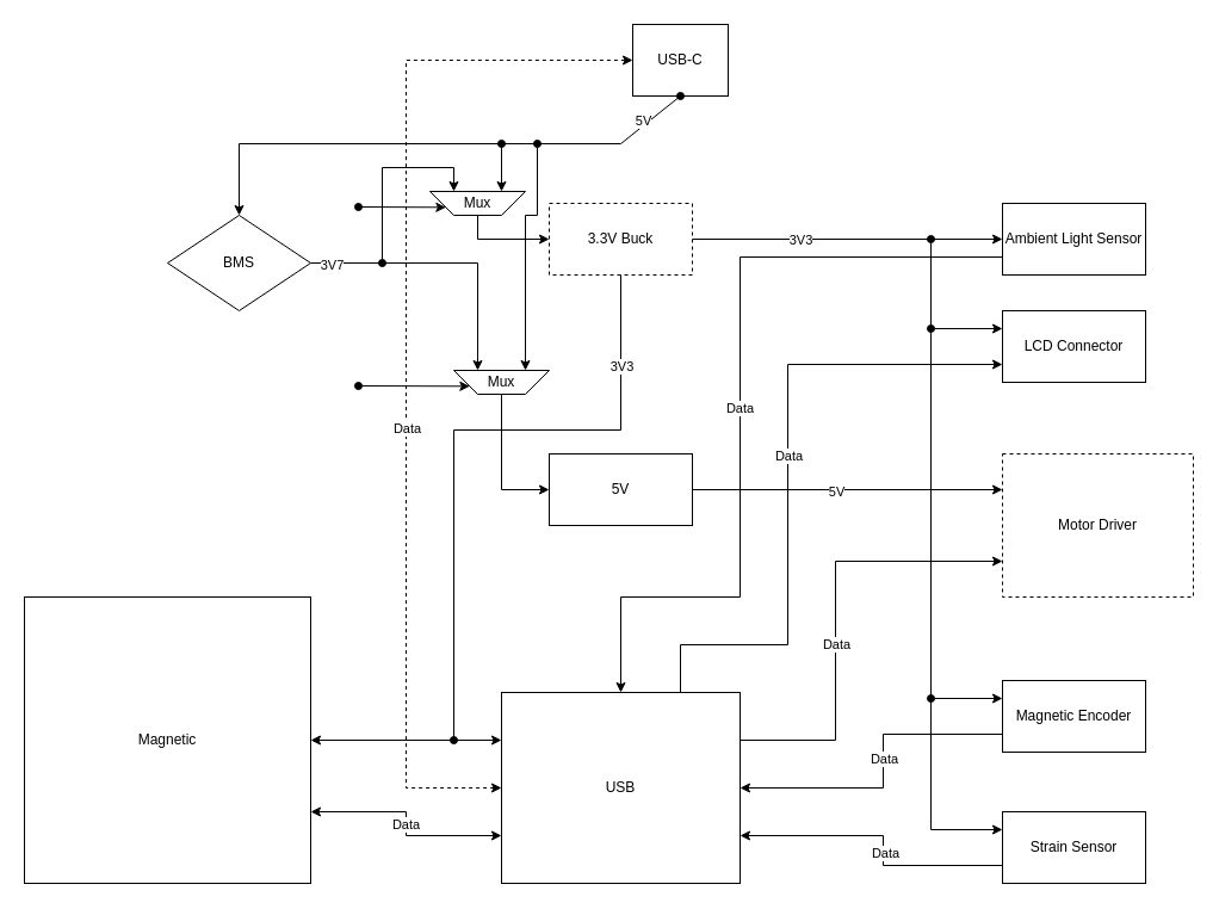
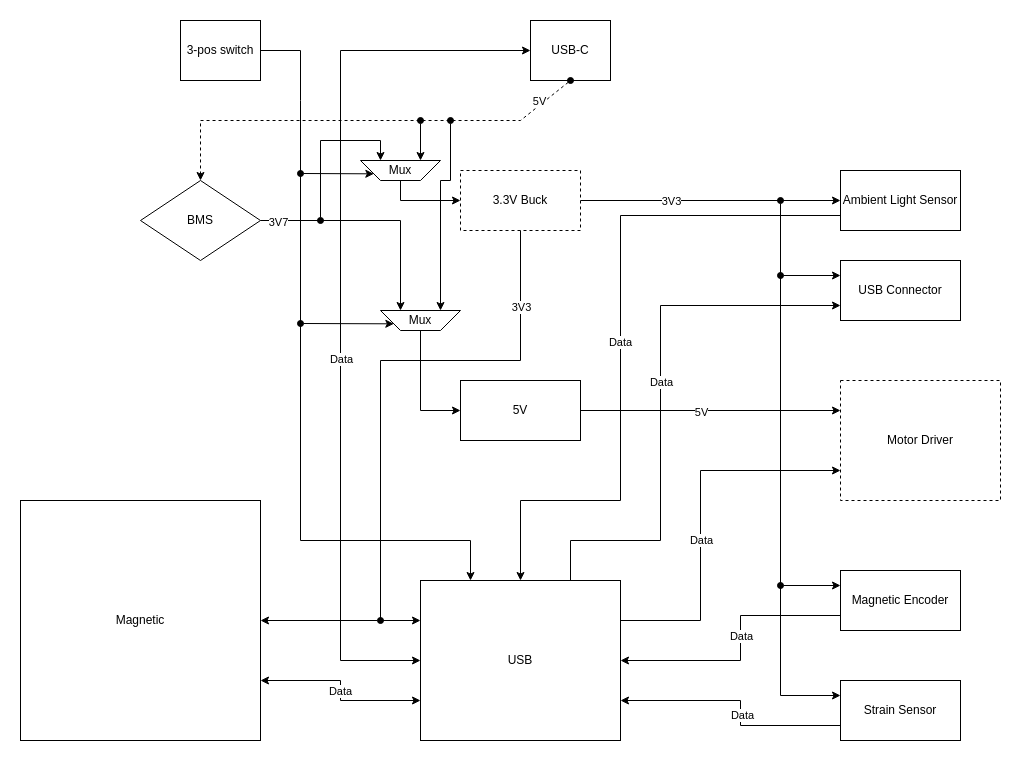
  <mxCell id="0" />
  <mxCell id="1" parent="0" />
  <mxCell id="2" value="USB-C" style="rounded=0;whiteSpace=wrap;html=1;" parent="1" vertex="1"><mxGeometry x="530" y="20" width="80" height="60" as="geometry" /></mxCell>
+ <mxCell id="3" value="3-pos switch" style="rounded=0;whiteSpace=wrap;html=1;" parent="1" vertex="1"><mxGeometry x="180" y="20" width="80" height="60" as="geometry" /></mxCell>
  <mxCell id="4" value="USB" style="rounded=0;whiteSpace=wrap;html=1;" parent="1" vertex="1"><mxGeometry x="420" y="580" width="200" height="160" as="geometry" /></mxCell>
  <mxCell id="5" value="Magnetic" style="rounded=0;whiteSpace=wrap;html=1;" parent="1" vertex="1"><mxGeometry x="20" y="500" width="240" height="240" as="geometry" /></mxCell>
  <mxCell id="6" value="Motor Driver" style="rounded=0;whiteSpace=wrap;html=1;dashed=1;" parent="1" vertex="1"><mxGeometry x="840" y="380" width="160" height="120" as="geometry" /></mxCell>
- <mxCell id="7" value="LCD Connector" style="rounded=0;whiteSpace=wrap;html=1;" parent="1" vertex="1"><mxGeometry x="840" y="260" width="120" height="60" as="geometry" /></mxCell>
+ <mxCell id="7" value="USB Connector" style="rounded=0;whiteSpace=wrap;html=1;" parent="1" vertex="1"><mxGeometry x="840" y="260" width="120" height="60" as="geometry" /></mxCell>
  <mxCell id="8" value="Magnetic Encoder" style="rounded=0;whiteSpace=wrap;html=1;" parent="1" vertex="1"><mxGeometry x="840" y="570" width="120" height="60" as="geometry" /></mxCell>
  <mxCell id="9" value="Ambient Light Sensor" style="rounded=0;whiteSpace=wrap;html=1;" parent="1" vertex="1"><mxGeometry x="840" y="170" width="120" height="60" as="geometry" /></mxCell>
  <mxCell id="10" value="Strain Sensor" style="rounded=0;whiteSpace=wrap;html=1;" parent="1" vertex="1"><mxGeometry x="840" y="680" width="120" height="60" as="geometry" /></mxCell>
  <mxCell id="11" value="3.3V Buck" style="rounded=0;whiteSpace=wrap;html=1;dashed=1;" parent="1" vertex="1"><mxGeometry x="460" y="170" width="120" height="60" as="geometry" /></mxCell>
  <mxCell id="12" value="BMS" style="rhombus;whiteSpace=wrap;html=1;" parent="1" vertex="1"><mxGeometry x="140" y="180" width="120" height="80" as="geometry" /></mxCell>
- <mxCell id="13" value="" style="endArrow=classic;html=1;rounded=0;entryX=0.5;entryY=0;entryDx=0;entryDy=0;startArrow=oval;startFill=1;exitX=0.5;exitY=1;exitDx=0;exitDy=0;" parent="1" source="2" target="12" edge="1"><mxGeometry width="50" height="50" relative="1" as="geometry"><mxPoint x="520" y="140" as="sourcePoint" /><mxPoint x="220" y="160" as="targetPoint" /><Array as="points"><mxPoint x="520" y="120" /><mxPoint x="200" y="120" /></Array></mxGeometry></mxCell>
+ <mxCell id="13" value="" style="endArrow=classic;html=1;rounded=0;entryX=0.5;entryY=0;entryDx=0;entryDy=0;startArrow=oval;startFill=1;exitX=0.5;exitY=1;exitDx=0;exitDy=0;dashed=1;" parent="1" source="2" target="12" edge="1"><mxGeometry width="50" height="50" relative="1" as="geometry"><mxPoint x="520" y="140" as="sourcePoint" /><mxPoint x="220" y="160" as="targetPoint" /><Array as="points"><mxPoint x="520" y="120" /><mxPoint x="200" y="120" /></Array></mxGeometry></mxCell>
  <mxCell id="14" value="5V" style="edgeLabel;html=1;align=center;verticalAlign=middle;resizable=0;points=[];" parent="13" vertex="1" connectable="0"><mxGeometry x="-0.505" y="-1" relative="1" as="geometry"><mxPoint x="64" y="-19" as="offset" /></mxGeometry></mxCell>
  <mxCell id="15" value="" style="endArrow=classic;startArrow=classic;html=1;rounded=0;exitX=1;exitY=0.75;exitDx=0;exitDy=0;entryX=0;entryY=0.75;entryDx=0;entryDy=0;" parent="1" source="5" target="4" edge="1"><mxGeometry width="50" height="50" relative="1" as="geometry"><mxPoint x="460" y="700" as="sourcePoint" /><mxPoint x="510" y="650" as="targetPoint" /><Array as="points"><mxPoint x="340" y="680" /><mxPoint x="340" y="700" /></Array></mxGeometry></mxCell>
  <mxCell id="16" value="Data" style="edgeLabel;html=1;align=center;verticalAlign=middle;resizable=0;points=[];" parent="15" vertex="1" connectable="0"><mxGeometry x="0.015" y="-1" relative="1" as="geometry"><mxPoint y="-1" as="offset" /></mxGeometry></mxCell>
  <mxCell id="17" value="" style="endArrow=classic;html=1;rounded=0;entryX=1;entryY=0.75;entryDx=0;entryDy=0;exitX=0;exitY=0.75;exitDx=0;exitDy=0;" parent="1" source="10" target="4" edge="1"><mxGeometry width="50" height="50" relative="1" as="geometry"><mxPoint x="740" y="740" as="sourcePoint" /><mxPoint x="800" y="460" as="targetPoint" /><Array as="points"><mxPoint x="740" y="725" /><mxPoint x="740" y="700" /></Array></mxGeometry></mxCell>
  <mxCell id="18" value="Data" style="edgeLabel;html=1;align=center;verticalAlign=middle;resizable=0;points=[];" parent="17" vertex="1" connectable="0"><mxGeometry x="-0.092" y="-1" relative="1" as="geometry"><mxPoint as="offset" /></mxGeometry></mxCell>
  <mxCell id="19" value="" style="endArrow=classic;html=1;rounded=0;exitX=0;exitY=0.75;exitDx=0;exitDy=0;entryX=1;entryY=0.5;entryDx=0;entryDy=0;" parent="1" source="8" target="4" edge="1"><mxGeometry width="50" height="50" relative="1" as="geometry"><mxPoint x="650" y="530" as="sourcePoint" /><mxPoint x="740" y="660" as="targetPoint" /><Array as="points"><mxPoint x="740" y="615" /><mxPoint x="740" y="660" /></Array></mxGeometry></mxCell>
  <mxCell id="20" value="Data" style="edgeLabel;html=1;align=center;verticalAlign=middle;resizable=0;points=[];" parent="19" vertex="1" connectable="0"><mxGeometry x="-0.091" relative="1" as="geometry"><mxPoint as="offset" /></mxGeometry></mxCell>
  <mxCell id="21" value="" style="endArrow=classic;html=1;rounded=0;exitX=1;exitY=0.25;exitDx=0;exitDy=0;entryX=0;entryY=0.75;entryDx=0;entryDy=0;" parent="1" source="4" target="6" edge="1"><mxGeometry width="50" height="50" relative="1" as="geometry"><mxPoint x="690" y="470" as="sourcePoint" /><mxPoint x="740" y="420" as="targetPoint" /><Array as="points"><mxPoint x="700" y="620" /><mxPoint x="700" y="470" /></Array></mxGeometry></mxCell>
  <mxCell id="22" value="Data" style="edgeLabel;html=1;align=center;verticalAlign=middle;resizable=0;points=[];" parent="21" vertex="1" connectable="0"><mxGeometry x="-0.129" relative="1" as="geometry"><mxPoint as="offset" /></mxGeometry></mxCell>
  <mxCell id="23" value="" style="endArrow=classic;html=1;rounded=0;entryX=0;entryY=0.75;entryDx=0;entryDy=0;exitX=0.75;exitY=0;exitDx=0;exitDy=0;" parent="1" source="4" target="7" edge="1"><mxGeometry width="50" height="50" relative="1" as="geometry"><mxPoint x="540" y="540" as="sourcePoint" /><mxPoint x="740" y="420" as="targetPoint" /><Array as="points"><mxPoint x="570" y="540" /><mxPoint x="660" y="540" /><mxPoint x="660" y="305" /></Array></mxGeometry></mxCell>
  <mxCell id="24" value="Data" style="edgeLabel;html=1;align=center;verticalAlign=middle;resizable=0;points=[];" parent="23" vertex="1" connectable="0"><mxGeometry x="0.062" relative="1" as="geometry"><mxPoint as="offset" /></mxGeometry></mxCell>
  <mxCell id="25" value="" style="endArrow=classic;html=1;rounded=0;exitX=0;exitY=0.75;exitDx=0;exitDy=0;entryX=0.5;entryY=0;entryDx=0;entryDy=0;" parent="1" source="9" target="4" edge="1"><mxGeometry width="50" height="50" relative="1" as="geometry"><mxPoint x="650" y="400" as="sourcePoint" /><mxPoint x="540" y="560" as="targetPoint" /><Array as="points"><mxPoint x="620" y="215" /><mxPoint x="620" y="500" /><mxPoint x="520" y="500" /></Array></mxGeometry></mxCell>
  <mxCell id="26" value="Data" style="edgeLabel;html=1;align=center;verticalAlign=middle;resizable=0;points=[];" parent="25" vertex="1" connectable="0"><mxGeometry x="0.009" y="-1" relative="1" as="geometry"><mxPoint as="offset" /></mxGeometry></mxCell>
  <mxCell id="27" value="5V" style="rounded=0;whiteSpace=wrap;html=1;" parent="1" vertex="1"><mxGeometry x="460" y="380" width="120" height="60" as="geometry" /></mxCell>
  <mxCell id="28" value="" style="endArrow=classic;html=1;rounded=0;entryX=0;entryY=0.25;entryDx=0;entryDy=0;exitX=1;exitY=0.5;exitDx=0;exitDy=0;" parent="1" source="27" target="6" edge="1"><mxGeometry width="50" height="50" relative="1" as="geometry"><mxPoint x="550" y="430" as="sourcePoint" /><mxPoint x="600" y="380" as="targetPoint" /></mxGeometry></mxCell>
  <mxCell id="29" value="5V" style="edgeLabel;html=1;align=center;verticalAlign=middle;resizable=0;points=[];" parent="28" vertex="1" connectable="0"><mxGeometry x="-0.077" relative="1" as="geometry"><mxPoint y="1" as="offset" /></mxGeometry></mxCell>
  <mxCell id="30" value="" style="endArrow=classic;html=1;rounded=0;entryX=0;entryY=0.5;entryDx=0;entryDy=0;exitX=1;exitY=0.5;exitDx=0;exitDy=0;" parent="1" source="11" target="9" edge="1"><mxGeometry width="50" height="50" relative="1" as="geometry"><mxPoint x="600" y="210" as="sourcePoint" /><mxPoint x="780" y="270" as="targetPoint" /></mxGeometry></mxCell>
  <mxCell id="31" value="3V3" style="edgeLabel;html=1;align=center;verticalAlign=middle;resizable=0;points=[];" parent="30" vertex="1" connectable="0"><mxGeometry x="-0.308" y="-3" relative="1" as="geometry"><mxPoint y="-3" as="offset" /></mxGeometry></mxCell>
  <mxCell id="32" value="" style="endArrow=classic;html=1;rounded=0;entryX=0;entryY=0.25;entryDx=0;entryDy=0;startArrow=oval;startFill=1;" parent="1" target="10" edge="1"><mxGeometry width="50" height="50" relative="1" as="geometry"><mxPoint x="780" y="200" as="sourcePoint" /><mxPoint x="780" y="700" as="targetPoint" /><Array as="points"><mxPoint x="780" y="695" /></Array></mxGeometry></mxCell>
  <mxCell id="33" value="" style="endArrow=classic;html=1;rounded=0;entryX=0;entryY=0.25;entryDx=0;entryDy=0;startArrow=oval;startFill=1;" parent="1" target="7" edge="1"><mxGeometry width="50" height="50" relative="1" as="geometry"><mxPoint x="780" y="275" as="sourcePoint" /><mxPoint x="830" y="390" as="targetPoint" /></mxGeometry></mxCell>
  <mxCell id="34" value="" style="endArrow=classic;html=1;rounded=0;entryX=0;entryY=0.25;entryDx=0;entryDy=0;startArrow=oval;startFill=1;" parent="1" target="8" edge="1"><mxGeometry width="50" height="50" relative="1" as="geometry"><mxPoint x="780" y="585" as="sourcePoint" /><mxPoint x="840" y="580" as="targetPoint" /></mxGeometry></mxCell>
  <mxCell id="35" value="" style="endArrow=none;html=1;rounded=0;startArrow=none;startFill=0;endFill=1;entryX=0.5;entryY=1;entryDx=0;entryDy=0;" parent="1" target="11" edge="1"><mxGeometry width="50" height="50" relative="1" as="geometry"><mxPoint x="380" y="360" as="sourcePoint" /><mxPoint x="510" y="270" as="targetPoint" /><Array as="points"><mxPoint x="520" y="360" /></Array></mxGeometry></mxCell>
  <mxCell id="36" value="3V3" style="edgeLabel;html=1;align=center;verticalAlign=middle;resizable=0;points=[];" parent="35" vertex="1" connectable="0"><mxGeometry x="0.444" relative="1" as="geometry"><mxPoint y="1" as="offset" /></mxGeometry></mxCell>
  <mxCell id="37" value="" style="endArrow=classic;html=1;rounded=0;entryX=1;entryY=0.5;entryDx=0;entryDy=0;startArrow=oval;startFill=1;" parent="1" target="5" edge="1"><mxGeometry width="50" height="50" relative="1" as="geometry"><mxPoint x="380" y="620" as="sourcePoint" /><mxPoint x="460" y="550" as="targetPoint" /></mxGeometry></mxCell>
- <mxCell id="38" value="" style="endArrow=classic;startArrow=classic;html=1;rounded=0;entryX=0;entryY=0.5;entryDx=0;entryDy=0;exitX=0;exitY=0.5;exitDx=0;exitDy=0;dashed=1;" parent="1" source="4" target="2" edge="1"><mxGeometry width="50" height="50" relative="1" as="geometry"><mxPoint x="180" y="140" as="sourcePoint" /><mxPoint x="510" y="360" as="targetPoint" /><Array as="points"><mxPoint x="340" y="660" /><mxPoint x="340" y="50" /></Array></mxGeometry></mxCell>
+ <mxCell id="38" value="" style="endArrow=classic;startArrow=classic;html=1;rounded=0;entryX=0;entryY=0.5;entryDx=0;entryDy=0;exitX=0;exitY=0.5;exitDx=0;exitDy=0;" parent="1" source="4" target="2" edge="1"><mxGeometry width="50" height="50" relative="1" as="geometry"><mxPoint x="180" y="140" as="sourcePoint" /><mxPoint x="510" y="360" as="targetPoint" /><Array as="points"><mxPoint x="340" y="660" /><mxPoint x="340" y="50" /></Array></mxGeometry></mxCell>
  <mxCell id="39" value="Data" style="edgeLabel;html=1;align=center;verticalAlign=middle;resizable=0;points=[];" parent="38" vertex="1" connectable="0"><mxGeometry x="-0.129" relative="1" as="geometry"><mxPoint y="1" as="offset" /></mxGeometry></mxCell>
  <mxCell id="40" value="" style="endArrow=classic;html=1;rounded=0;entryX=0;entryY=0.25;entryDx=0;entryDy=0;startArrow=none;startFill=0;" parent="1" target="4" edge="1"><mxGeometry width="50" height="50" relative="1" as="geometry"><mxPoint x="380" y="360" as="sourcePoint" /><mxPoint x="380" y="660" as="targetPoint" /><Array as="points"><mxPoint x="380" y="620" /></Array></mxGeometry></mxCell>
+ <mxCell id="41" value="" style="endArrow=classic;html=1;rounded=0;entryX=0.25;entryY=0;entryDx=0;entryDy=0;exitX=1;exitY=0.5;exitDx=0;exitDy=0;" parent="1" source="3" target="4" edge="1"><mxGeometry width="50" height="50" relative="1" as="geometry"><mxPoint x="190" y="100" as="sourcePoint" /><mxPoint x="490" y="540" as="targetPoint" /><Array as="points"><mxPoint x="300" y="50" /><mxPoint x="300" y="100" /><mxPoint x="300" y="540" /><mxPoint x="470" y="540" /></Array></mxGeometry></mxCell>
  <mxCell id="42" value="Mux" style="shape=trapezoid;perimeter=trapezoidPerimeter;whiteSpace=wrap;html=1;fixedSize=1;rotation=0;horizontal=1;direction=west;" parent="1" vertex="1"><mxGeometry x="380" y="310" width="80" height="20" as="geometry" /></mxCell>
  <mxCell id="43" value="" style="endArrow=classic;html=1;rounded=0;entryX=1;entryY=0.25;entryDx=0;entryDy=0;startArrow=oval;startFill=1;" parent="1" target="42" edge="1"><mxGeometry width="50" height="50" relative="1" as="geometry"><mxPoint x="300" y="323" as="sourcePoint" /><mxPoint x="510" y="330" as="targetPoint" /></mxGeometry></mxCell>
  <mxCell id="44" value="" style="endArrow=classic;html=1;rounded=0;exitX=0.5;exitY=0;exitDx=0;exitDy=0;entryX=0;entryY=0.5;entryDx=0;entryDy=0;" parent="1" source="42" target="27" edge="1"><mxGeometry width="50" height="50" relative="1" as="geometry"><mxPoint x="460" y="380" as="sourcePoint" /><mxPoint x="510" y="330" as="targetPoint" /><Array as="points"><mxPoint x="420" y="410" /></Array></mxGeometry></mxCell>
  <mxCell id="45" value="Mux" style="shape=trapezoid;perimeter=trapezoidPerimeter;whiteSpace=wrap;html=1;fixedSize=1;direction=west;" parent="1" vertex="1"><mxGeometry x="360" y="160" width="80" height="20" as="geometry" /></mxCell>
  <mxCell id="46" value="" style="endArrow=classic;html=1;rounded=0;entryX=0.25;entryY=1;entryDx=0;entryDy=0;startArrow=oval;startFill=1;" parent="1" target="45" edge="1"><mxGeometry width="50" height="50" relative="1" as="geometry"><mxPoint x="420" y="120" as="sourcePoint" /><mxPoint x="530" y="320" as="targetPoint" /></mxGeometry></mxCell>
  <mxCell id="47" value="" style="endArrow=classic;html=1;rounded=0;exitX=0.5;exitY=0;exitDx=0;exitDy=0;entryX=0;entryY=0.5;entryDx=0;entryDy=0;" parent="1" source="45" target="11" edge="1"><mxGeometry width="50" height="50" relative="1" as="geometry"><mxPoint x="480" y="370" as="sourcePoint" /><mxPoint x="530" y="320" as="targetPoint" /><Array as="points"><mxPoint x="400" y="200" /></Array></mxGeometry></mxCell>
  <mxCell id="48" value="" style="endArrow=classic;html=1;rounded=0;entryX=0.25;entryY=1;entryDx=0;entryDy=0;startArrow=oval;startFill=1;" parent="1" target="42" edge="1"><mxGeometry width="50" height="50" relative="1" as="geometry"><mxPoint x="450" y="120" as="sourcePoint" /><mxPoint x="530" y="320" as="targetPoint" /><Array as="points"><mxPoint x="450" y="180" /><mxPoint x="440" y="180" /></Array></mxGeometry></mxCell>
  <mxCell id="49" value="" style="endArrow=classic;html=1;rounded=0;exitX=1;exitY=0.5;exitDx=0;exitDy=0;entryX=0.75;entryY=1;entryDx=0;entryDy=0;" parent="1" source="12" target="42" edge="1"><mxGeometry width="50" height="50" relative="1" as="geometry"><mxPoint x="480" y="370" as="sourcePoint" /><mxPoint x="530" y="320" as="targetPoint" /><Array as="points"><mxPoint x="400" y="220" /></Array></mxGeometry></mxCell>
  <mxCell id="50" value="3V7" style="edgeLabel;html=1;align=center;verticalAlign=middle;resizable=0;points=[];" parent="49" vertex="1" connectable="0"><mxGeometry x="-0.849" relative="1" as="geometry"><mxPoint y="1" as="offset" /></mxGeometry></mxCell>
  <mxCell id="51" value="" style="endArrow=classic;html=1;rounded=0;entryX=0.75;entryY=1;entryDx=0;entryDy=0;startArrow=oval;startFill=1;" parent="1" target="45" edge="1"><mxGeometry width="50" height="50" relative="1" as="geometry"><mxPoint x="320" y="220" as="sourcePoint" /><mxPoint x="320" y="70" as="targetPoint" /><Array as="points"><mxPoint x="320" y="140" /><mxPoint x="380" y="140" /></Array></mxGeometry></mxCell>
  <mxCell id="52" value="" style="endArrow=classic;html=1;rounded=0;startArrow=oval;startFill=1;entryX=1;entryY=0.25;entryDx=0;entryDy=0;" parent="1" target="45" edge="1"><mxGeometry width="50" height="50" relative="1" as="geometry"><mxPoint x="300" y="173" as="sourcePoint" /><mxPoint x="360" y="190" as="targetPoint" /></mxGeometry></mxCell>
